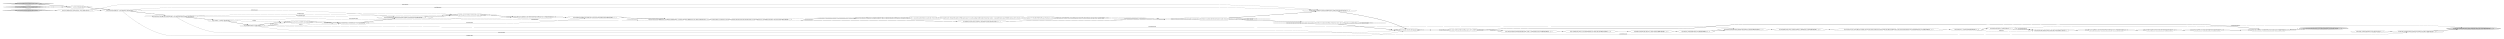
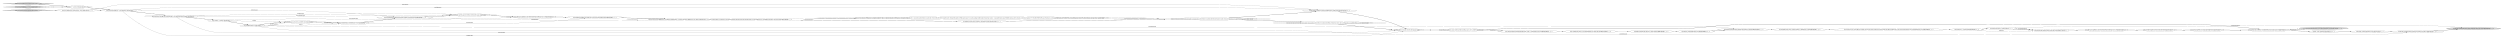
  digraph {
    rankdir=LR
    fontname=Inter
    node [fillcolor=white shape=ellipse style=filled fontname=Inter]
    edge [style=bold fontname=Inter]
    n1 [label="when(pollResponse.getStatusCode()).thenReturn(HttpServletResponse.SC_OK)@@@12@@@['1', '1', '1']"]
    n2 [label="when(pollResponse.getBody()).thenReturn(Lists.newArrayList(someNotification))@@@13@@@['1', '1', '1']"]
    n3 [label="doAnswer(new Answer<Void>(){@Override public Void answer(InvocationOnMock invocation){onNotified.set(true)return null}}).when(someRepository).onLongPollNotified(any(),any())@@@26@@@['1', '1', '1']"]
    n4 [label="doAnswer(new Answer<Void>(){@Override public Void answer(InvocationOnMock invocation){onNotified.set(true)return null}}).when(someRepository).onLongPollNotified(any(),any())@@@32@@@['1', '1', '0']"]
    n5 [label="remoteConfigLongPollService.submit(someNamespace,someRepository)@@@33@@@['0', '0', '1']"]
    n6 [label="onNotified.get(5000,TimeUnit.MILLISECONDS)@@@34@@@['1', '1', '1']"]
    n7 [label="notificationMessages.put(someKey,someNotificationId)@@@8@@@['1', '1', '1']"]
    n8 [label="ApolloConfigNotification someNotification = mock()@@@9@@@['1', '1', '1']"]
    n9 [label="someSecret = \"someSecret\"@@@3@@@['1', '1', '0']"]
    n10 [label="final String someNamespace = \"someNamespace\"@@@4@@@['1', '1', '1']"]
    n11 [label="String someKey = \"someKey\"@@@6@@@['1', '1', '1']"]
    n12 [label="long someNotificationId = 1@@@7@@@['1', '1', '1']"]
    n13 [label="assertEquals(someNotificationId,captured.get(someKey).longValue())@@@58@@@['0', '0', '1']"]
    n14 [label="assertEquals(someNotificationId,captured.get(someKey).longValue())@@@40@@@['0', '0', '1']"]
    n15 [label="doAnswer(new Answer<HttpResponse<List<ApolloConfigNotification>>>(){@Override public HttpResponse<List<ApolloConfigNotification>> answer(InvocationOnMock invocation){try {TimeUnit.MILLISECONDS.sleep(50)}catch (InterruptedException e) return pollResponse}}).when(httpUtil).doGet(any(),eq(responseType))@@@14@@@['1', '1', '1']"]
    n16 [label="when(someNotification.getNamespaceName()).thenReturn(someNamespace)@@@10@@@['1', '1', '1']"]
    n17 [label="when(someNotification.getMessages()).thenReturn(notificationMessages)@@@11@@@['1', '1', '1']"]
    n18 [label="final SettableFuture<Boolean> anotherOnNotified = SettableFuture.create()@@@41@@@['0', '0', '1']"]
    n19 [label="doAnswer(new Answer<Void>(){@Override public Void answer(InvocationOnMock invocation){anotherOnNotified.set(true)return null}}).when(someRepository).onLongPollNotified(any(),any())@@@42@@@['0', '0', '1']"]
    n20 [label="doAnswer(new Answer<HttpResponse<List<ApolloConfigNotification>>>(){@Override public HttpResponse<List<ApolloConfigNotification>> answer(InvocationOnMock invocation){try {TimeUnit.MILLISECONDS.sleep(50)}catch (InterruptedException e) HttpRequest request = invocation.getArgumentAt(0,)Map<String,String> headers = request.getHeaders()assertNotNull(headers)assertTrue(headers.containsKey(Signature.HTTP_HEADER_TIMESTAMP))assertTrue(headers.containsKey(HttpHeaders.AUTHORIZATION))return pollResponse}}).when(httpUtil).doGet(any(),eq(responseType))@@@15@@@['1', '1', '0']"]
    n21 [fillcolor=lightgray label="verify(someRepository,times(1)).onLongPollNotified(any(),any())@@@42@@@['1', '1', '0']"]
    n22 [label="verify(someRepository,times(2)).onLongPollNotified(any(),captor.capture())@@@55@@@['1', '1', '1']"]
    n23 [label="ApolloNotificationMessages notificationMessages = new ApolloNotificationMessages()@@@5@@@['1', '1', '1']"]
    n24 [fillcolor=lightgray label="assertEquals(anotherNotificationId,captured.get(anotherKey).longValue())@@@59@@@['0', '0', '1']"]
    n25 [label="notificationMessages.put(anotherKey,anotherNotificationId)@@@51@@@['0', '0', '1']"]
    n26 [label="when(pollResponse.getStatusCode()).thenReturn(HttpServletResponse.SC_OK)@@@52@@@['0', '0', '1']"]
    n27 [label="final ArgumentCaptor<ApolloNotificationMessages> captor = ArgumentCaptor.forClass()@@@36@@@['0', '0', '1']"]
    n28 [label="verify(someRepository,times(1)).onLongPollNotified(any(),captor.capture())@@@37@@@['0', '0', '1']"]
    n29 [fillcolor=lightgray label="testSubmitLongPollNamespaceWithAccessKeySecret['1', '0', '0']" shape=diamond]
    n30 [label="RemoteConfigRepository someRepository = mock()@@@3@@@['0', '0', '1']"]
    n31 [fillcolor=lightgray label="testSubmitLongPollNamespaceWithMessagesUpdated['0', '0', '1']" shape=diamond]
    n32 [label="final SettableFuture<Boolean> onNotified = SettableFuture.create()@@@25@@@['0', '0', '1']"]
    n33 [label="String anotherKey = \"anotherKey\"@@@49@@@['0', '0', '1']"]
    n34 [label="long anotherNotificationId = 2@@@50@@@['0', '0', '1']"]
    n35 [label="anotherOnNotified.get(5000,TimeUnit.MILLISECONDS)@@@53@@@['0', '0', '1']"]
+   n36 [label="captured = captor.getValue()@@@56@@@['0', '0', '1']"]
    n37 [label="when(pollResponse.getStatusCode()).thenReturn(HttpServletResponse.SC_NOT_MODIFIED)@@@35@@@['1', '1', '1']"]
    n38 [label="ApolloNotificationMessages captured = captor.getValue()@@@38@@@['0', '0', '1']"]
    n39 [label="assertEquals(1,captured.getDetails().size())@@@39@@@['0', '0', '1']"]
    n40 [label="remoteConfigLongPollService.stopLongPollingRefresh()@@@54@@@['0', '0', '1']"]
    n41 [label="assertEquals(2,captured.getDetails().size())@@@57@@@['0', '0', '1']"]
    n42 [fillcolor=lightgray label="testSubmitLongPollNamespaceWithAccessKeySecret['0', '1', '0']" shape=diamond]
    n1 -> n2
    n2 -> n15
    n3 -> n4
    n3 -> n5
    n4 -> n6
    n5 -> n6
    n6 -> n37
    n7 -> n8 [label=someNotificationId style=solid]
    n7 -> n8
    n8 -> n2 [label=someNotification style=solid]
    n8 -> n16
    n9 -> n10
    n10 -> n5 [label=someNamespace style=solid]
    n10 -> n6 [label=someRepository style=solid]
    n10 -> n16 [label=someNamespace style=solid]
    n10 -> n23
    n11 -> n1 [label=notificationMessages style=solid]
    n11 -> n7 [label=someKey style=solid]
    n11 -> n12
    n12 -> n7
    n12 -> n7 [label=someNotificationId style=solid]
    n12 -> n8 [label=someKey style=solid]
    n12 -> n13 [label=someNotificationId style=solid]
    n12 -> n14 [label=someNotificationId style=solid]
    n13 -> n24
    n14 -> n18
    n15 -> n20
    n15 -> n32
    n16 -> n15 [label=someNotification style=solid]
    n16 -> n17
    n17 -> n1
    n18 -> n19
    n19 -> n33
    n20 -> n3
    n21 -> n22 [label=0 style=dashed]
    n22 -> n21
+   n22 -> n36
    n23 -> n6 [label=someNamespace style=solid]
    n23 -> n11
    n23 -> n17 [label=someNamespace style=solid]
    n23 -> n17 [label=notificationMessages style=solid]
    n25 -> n26
    n26 -> n35
    n27 -> n28
    n28 -> n38
    n29 -> n9
    n30 -> n5 [label=someRepository style=solid]
    n30 -> n10
    n31 -> n30
    n32 -> n3
    n33 -> n25 [label=anotherKey style=solid]
    n33 -> n34
    n34 -> n24 [label=anotherNotificationId style=solid]
    n34 -> n25
    n34 -> n25 [label=anotherNotificationId style=solid]
    n35 -> n40
+   n36 -> n41
    n37 -> n22
    n37 -> n27
    n38 -> n39
    n39 -> n14
    n40 -> n22
    n41 -> n13
    n42 -> n9
  }
